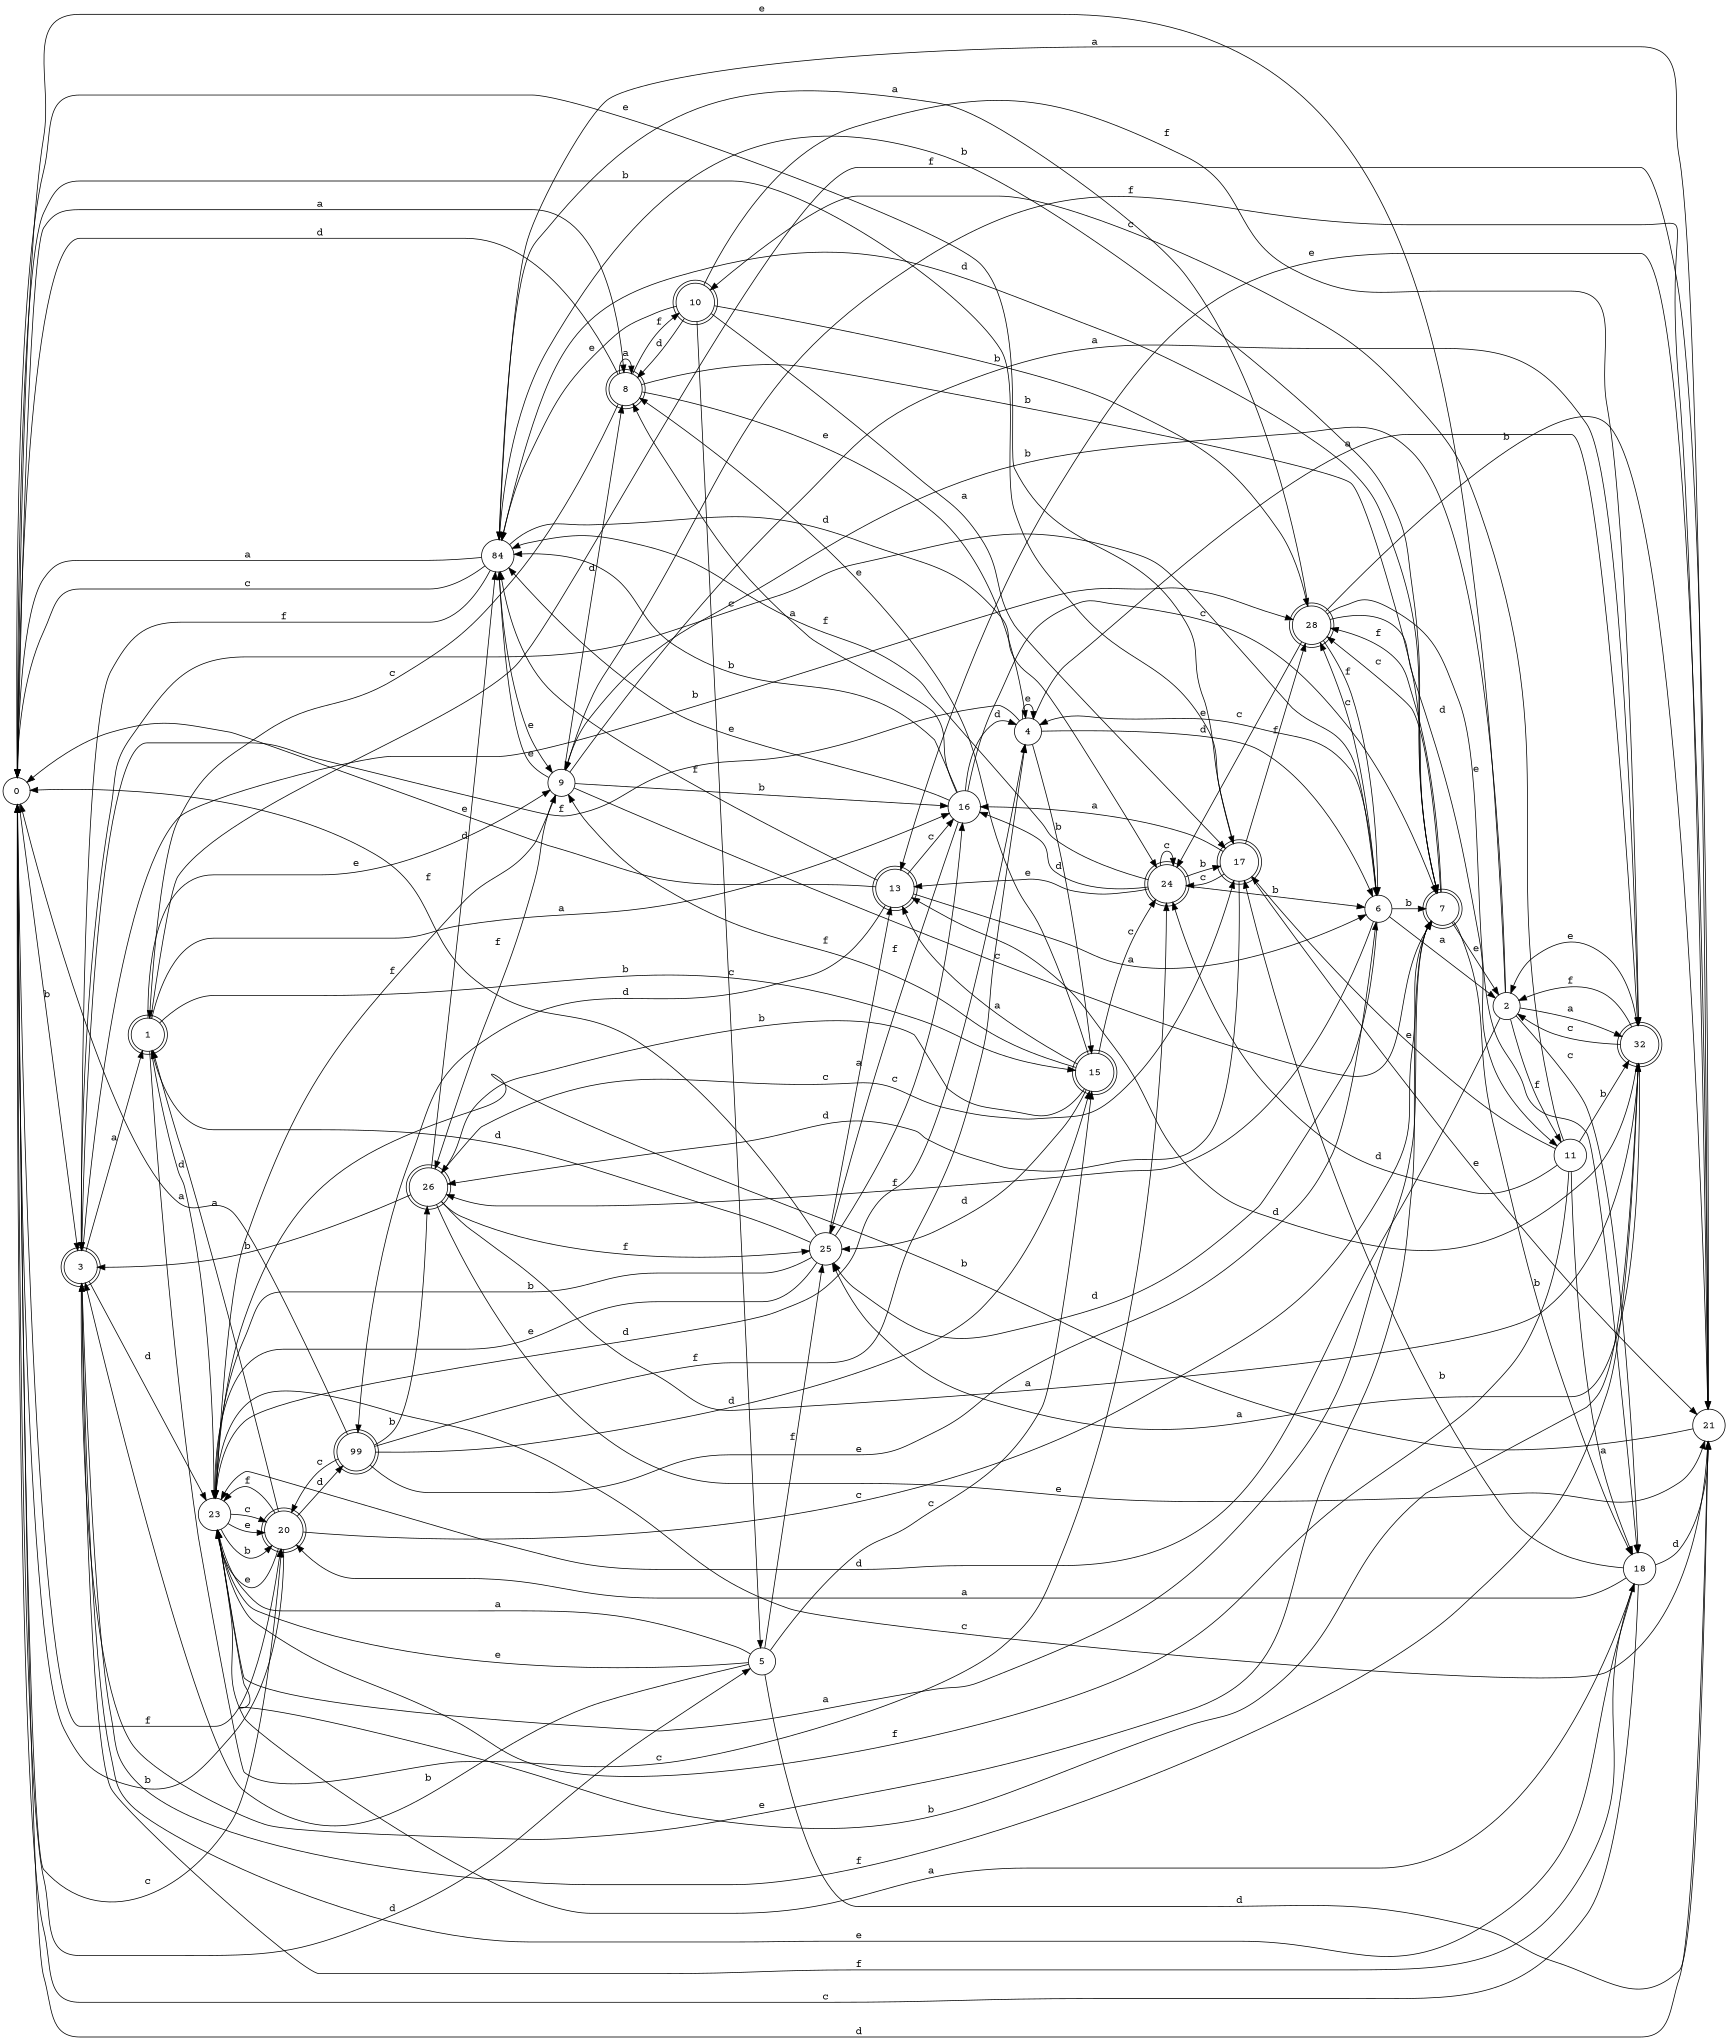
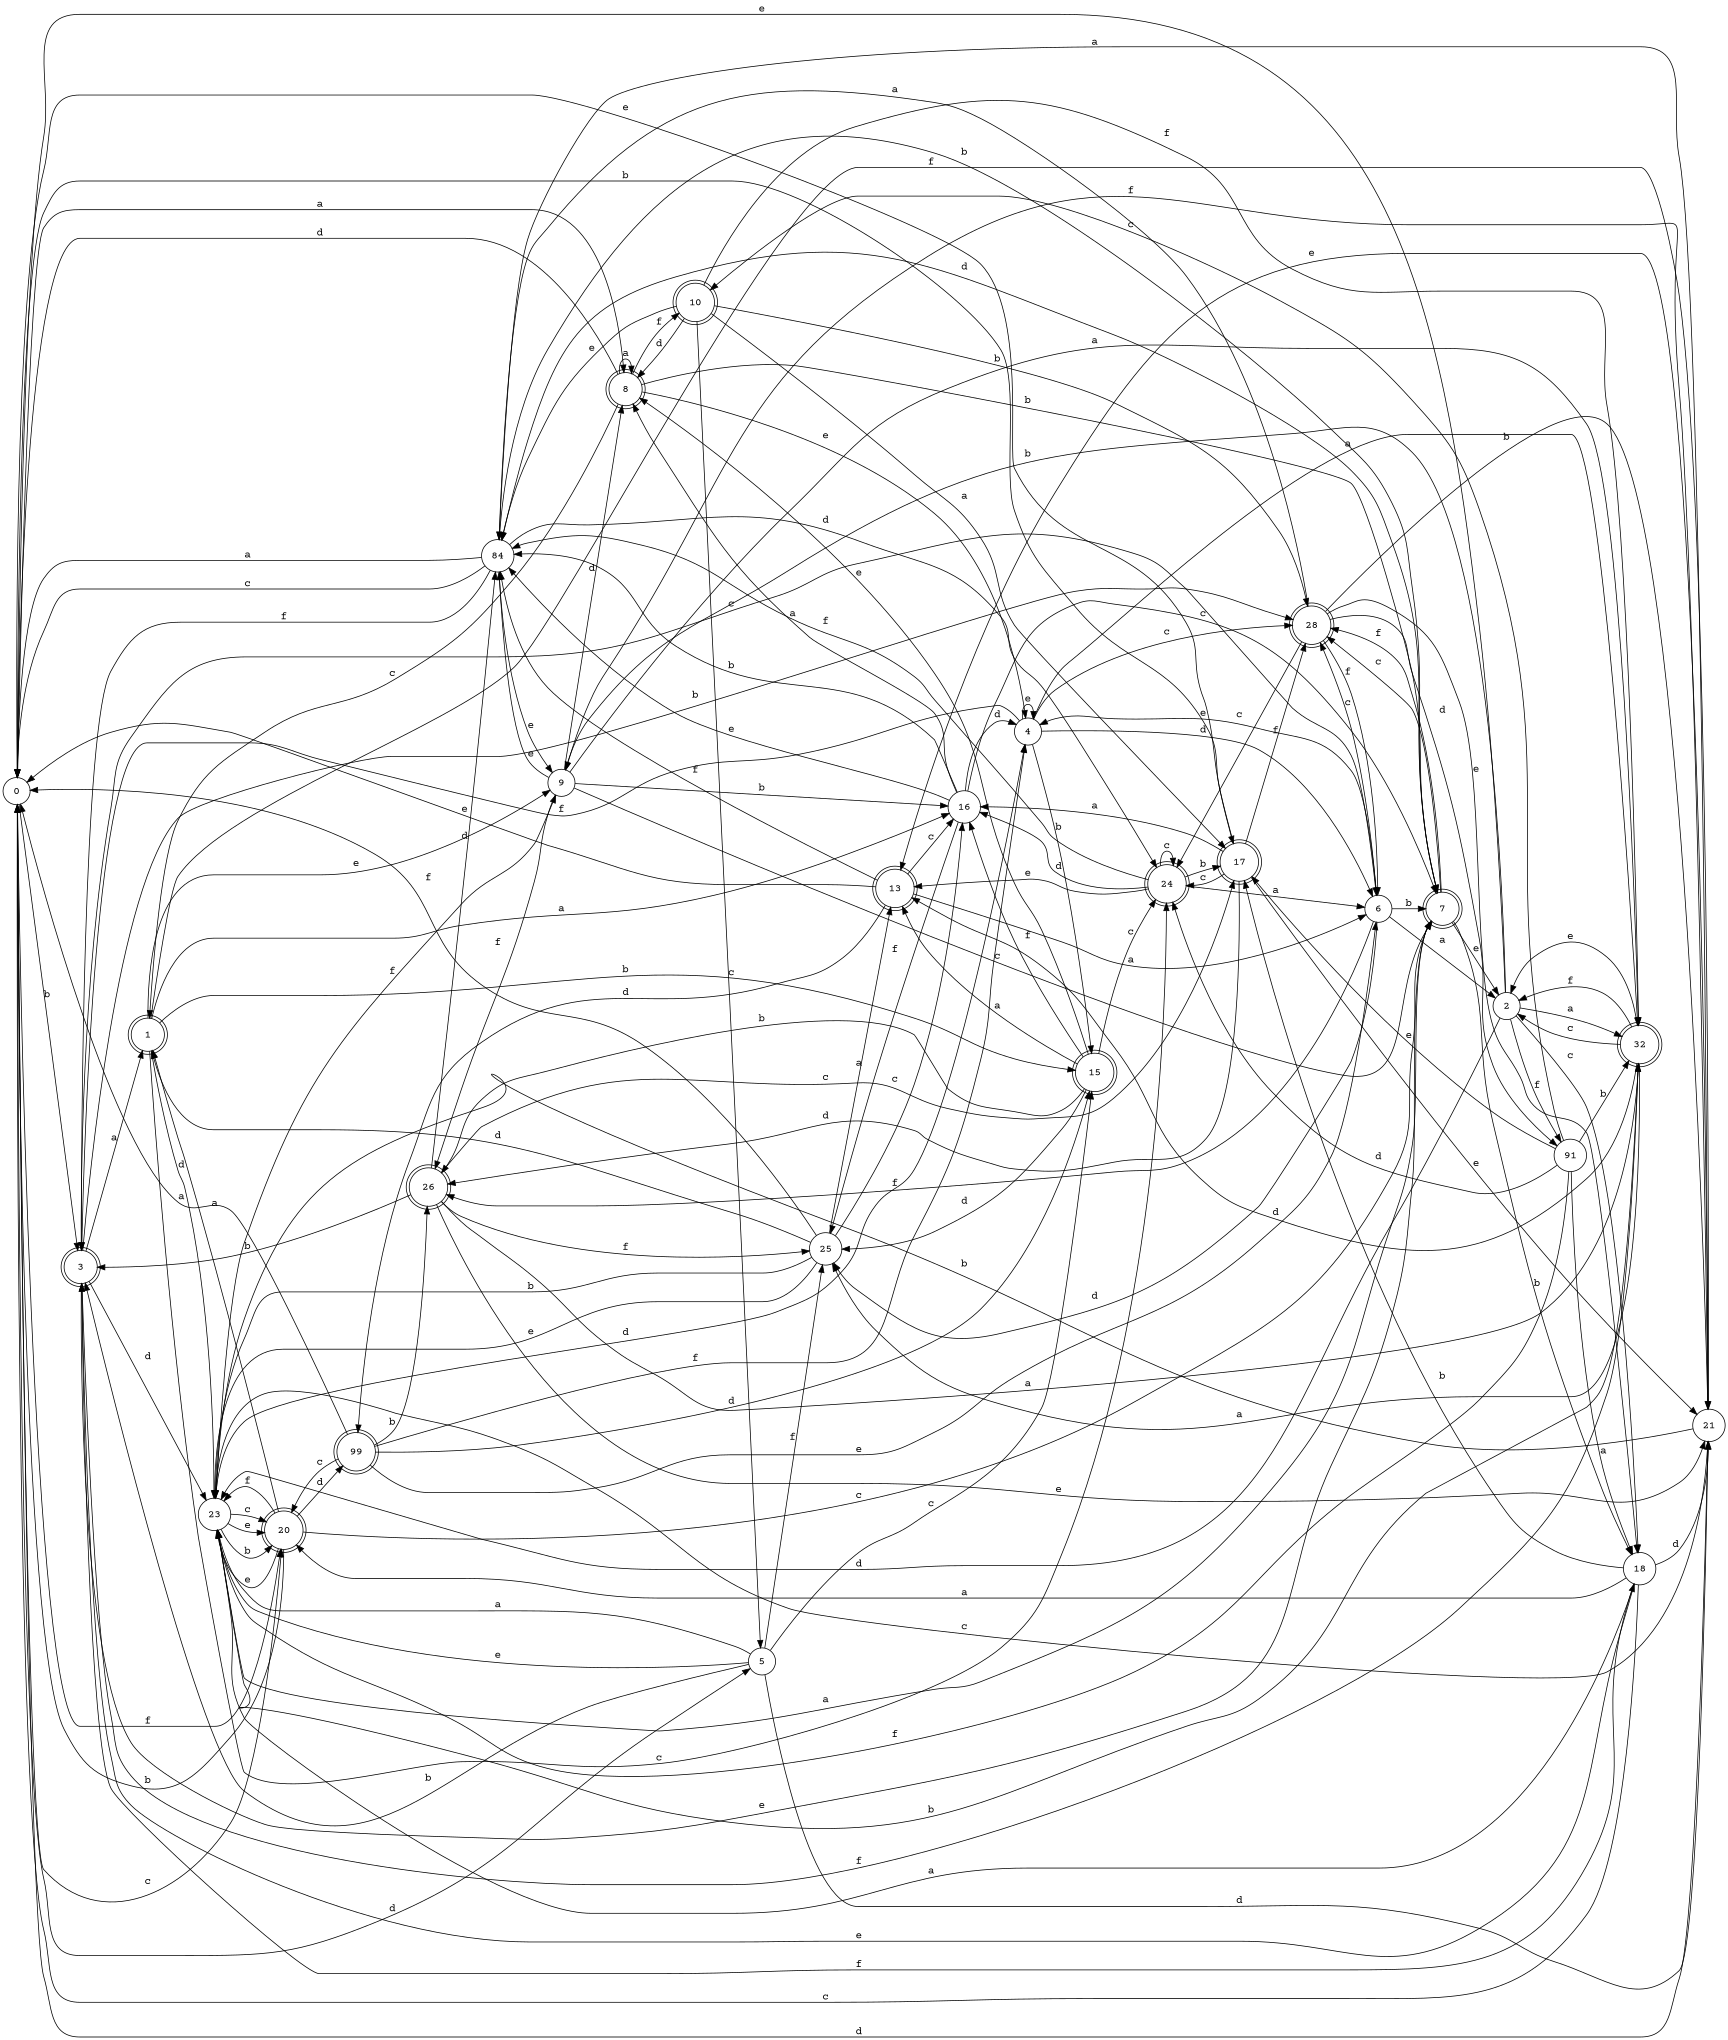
  digraph {
    fontname="Courier Prime"
    rankdir=LR
    node [color=black fillcolor=white fontname="Courier Prime" shape=doublecircle style="rounded,filled"]
    edge [fontname="Courier Prime"]
    n1 [label=0 shape=circle style=filled]
    n2 [label=3]
    n3 [label=5 shape=circle style=filled]
    n4 [label=8]
    n5 [label=17]
    n6 [label=20]
    n7 [label=1]
    n8 [label=23 shape=circle style=filled]
    n9 [label=32]
    n10 [label=6 shape=circle style=filled]
    n11 [label=7]
    n12 [label=28]
    n13 [label=15]
    n14 [label=21 shape=circle style=filled]
    n15 [label=25 shape=circle style=filled]
    n16 [label=4 shape=circle style=filled]
    n17 [label=10]
    n18 [label=16 shape=circle style=filled]
    n19 [label=24]
    n20 [label=26]
    n21 [label=99]
    n22 [label=9 shape=circle style=filled]
    n23 [label=84 shape=circle style=filled]
    n24 [label=13]
    n25 [label=18 shape=circle style=filled]
    n26 [label=2 shape=circle style=filled]
-   n27 [label=11 shape=circle style=filled]
+   n27 [label=91 shape=circle style=filled]
    n1 -> n2 [label=b]
    n1 -> n3 [label=d]
    n1 -> n4 [label=a]
    n1 -> n5 [label=e]
    n1 -> n6 [label=c]
    n1 -> n6 [label=f]
    n2 -> n7 [label=a]
    n2 -> n8 [label=d]
    n2 -> n9 [label=f]
    n2 -> n10 [label=c]
    n2 -> n11 [label=e]
    n2 -> n12 [label=b]
    n3 -> n2 [label=b]
    n3 -> n8 [label=a]
    n3 -> n8 [label=e]
    n3 -> n13 [label=c]
    n3 -> n14 [label=d]
    n3 -> n15 [label=f]
    n4 -> n1 [label=d]
    n4 -> n4 [label=a]
    n4 -> n7 [label=c]
    n4 -> n11 [label=b]
    n4 -> n16 [label=e]
    n4 -> n17 [label=f]
    n5 -> n1 [label=b]
    n5 -> n12 [label=f]
    n5 -> n14 [label=e]
    n5 -> n18 [label=a]
    n5 -> n19 [label=c]
    n5 -> n20 [label=d]
    n6 -> n1 [label=b]
    n6 -> n7 [label=a]
    n6 -> n8 [label=e]
    n6 -> n8 [label=f]
    n6 -> n11 [label=c]
    n6 -> n21 [label=d]
    n7 -> n8 [label=d]
    n7 -> n13 [label=b]
    n7 -> n14 [label=f]
    n7 -> n18 [label=a]
    n7 -> n19 [label=c]
    n7 -> n22 [label=e]
    n8 -> n6 [label=b]
    n8 -> n6 [label=c]
    n8 -> n6 [label=e]
    n8 -> n16 [label=d]
    n8 -> n22 [label=f]
    n8 -> n25 [label=a]
    n9 -> n8 [label=b]
    n9 -> n15 [label=a]
    n9 -> n24 [label=d]
    n9 -> n26 [label=c]
    n9 -> n26 [label=e]
    n9 -> n26 [label=f]
    n10 -> n11 [label=b]
    n10 -> n12 [label=c]
    n10 -> n15 [label=d]
    n10 -> n16 [label=e]
    n10 -> n20 [label=f]
    n10 -> n26 [label=a]
    n11 -> n8 [label=a]
    n11 -> n12 [label=c]
    n11 -> n12 [label=f]
    n11 -> n23 [label=d]
    n11 -> n25 [label=b]
    n11 -> n26 [label=e]
    n12 -> n10 [label=f]
    n12 -> n14 [label=b]
    n12 -> n19 [label=c]
    n12 -> n23 [label=a]
    n12 -> n25 [label=e]
    n12 -> n27 [label=d]
    n13 -> n4 [label=e]
    n13 -> n15 [label=d]
-   n13 -> n22 [label=f]
+   n13 -> n18 [label=f]
    n13 -> n19 [label=c]
    n13 -> n20 [label=b]
    n13 -> n24 [label=a]
    n14 -> n1 [label=d]
    n14 -> n8 [label=b]
    n14 -> n8 [label=c]
    n14 -> n22 [label=f]
    n14 -> n23 [label=a]
    n14 -> n24 [label=e]
    n15 -> n1 [label=f]
    n15 -> n7 [label=d]
    n15 -> n8 [label=b]
    n15 -> n8 [label=e]
    n15 -> n18 [label=c]
    n15 -> n24 [label=a]
    n16 -> n2 [label=f]
    n16 -> n9 [label=a]
    n16 -> n10 [label=d]
+   n16 -> n12 [label=c]
    n16 -> n13 [label=b]
    n16 -> n16 [label=e]
    n17 -> n3 [label=c]
    n17 -> n4 [label=d]
    n17 -> n5 [label=a]
    n17 -> n9 [label=f]
    n17 -> n12 [label=b]
    n17 -> n23 [label=e]
    n18 -> n4 [label=a]
    n18 -> n11 [label=c]
    n18 -> n15 [label=f]
    n18 -> n16 [label=d]
    n18 -> n23 [label=b]
    n18 -> n23 [label=e]
    n19 -> n5 [label=b]
-   n19 -> n10 [label=b]
+   n19 -> n10 [label=a]
    n19 -> n18 [label=d]
    n19 -> n19 [label=c]
    n19 -> n23 [label=f]
    n19 -> n24 [label=e]
    n20 -> n2 [label=b]
    n20 -> n5 [label=c]
    n20 -> n9 [label=a]
    n20 -> n14 [label=e]
    n20 -> n15 [label=f]
    n20 -> n23 [label=d]
    n21 -> n1 [label=a]
    n21 -> n6 [label=c]
    n21 -> n10 [label=e]
    n21 -> n13 [label=d]
    n21 -> n16 [label=f]
    n21 -> n20 [label=b]
    n22 -> n4 [label=d]
    n22 -> n9 [label=a]
    n22 -> n11 [label=c]
    n22 -> n18 [label=b]
    n22 -> n20 [label=f]
    n22 -> n23 [label=e]
    n23 -> n1 [label=a]
    n23 -> n1 [label=c]
    n23 -> n2 [label=f]
    n23 -> n11 [label=b]
    n23 -> n19 [label=d]
    n23 -> n22 [label=e]
    n24 -> n1 [label=e]
    n24 -> n10 [label=a]
    n24 -> n18 [label=c]
    n24 -> n21 [label=d]
    n24 -> n23 [label=f]
    n25 -> n1 [label=c]
    n25 -> n2 [label=e]
    n25 -> n2 [label=f]
    n25 -> n5 [label=b]
    n25 -> n6 [label=a]
    n25 -> n14 [label=d]
    n26 -> n1 [label=e]
    n26 -> n8 [label=d]
    n26 -> n9 [label=a]
    n26 -> n22 [label=b]
    n26 -> n25 [label=c]
    n26 -> n27 [label=f]
    n27 -> n5 [label=e]
    n27 -> n8 [label=f]
    n27 -> n9 [label=b]
    n27 -> n17 [label=c]
    n27 -> n19 [label=d]
    n27 -> n25 [label=a]
  }
